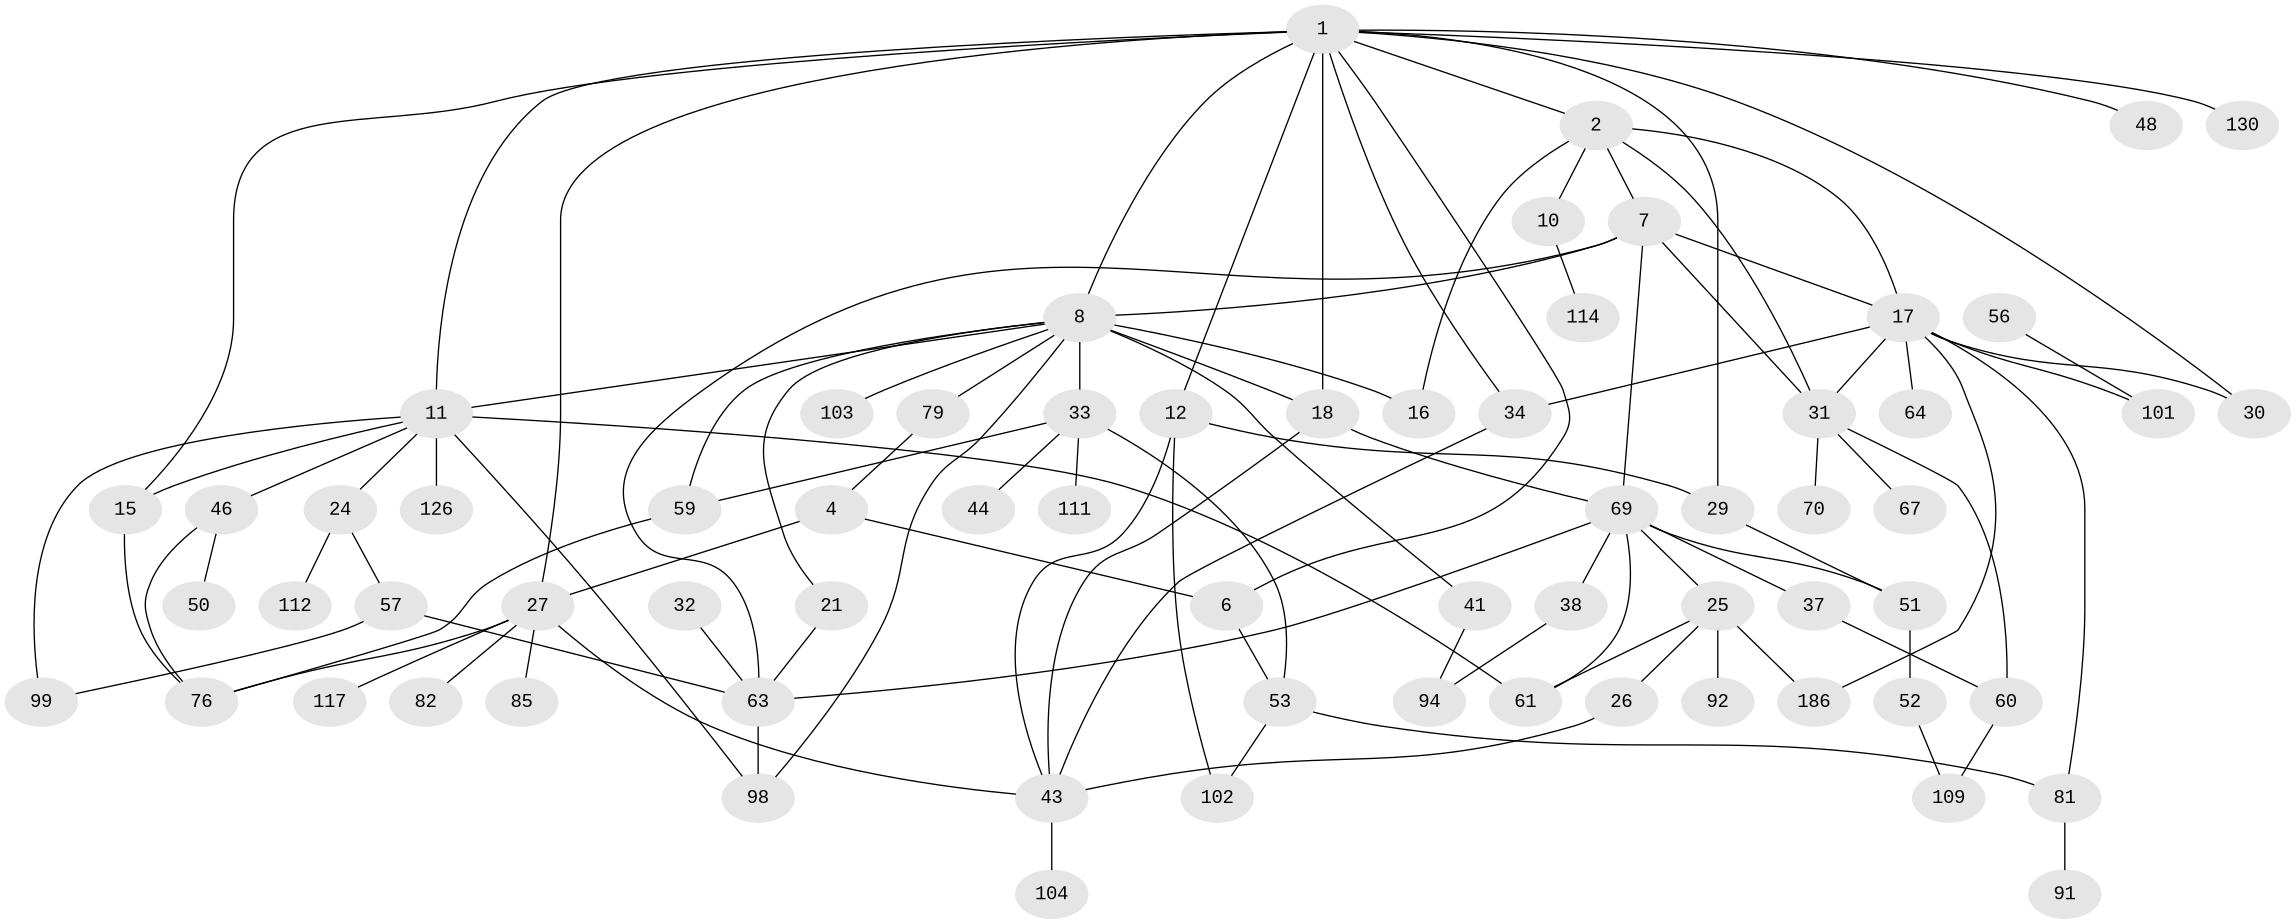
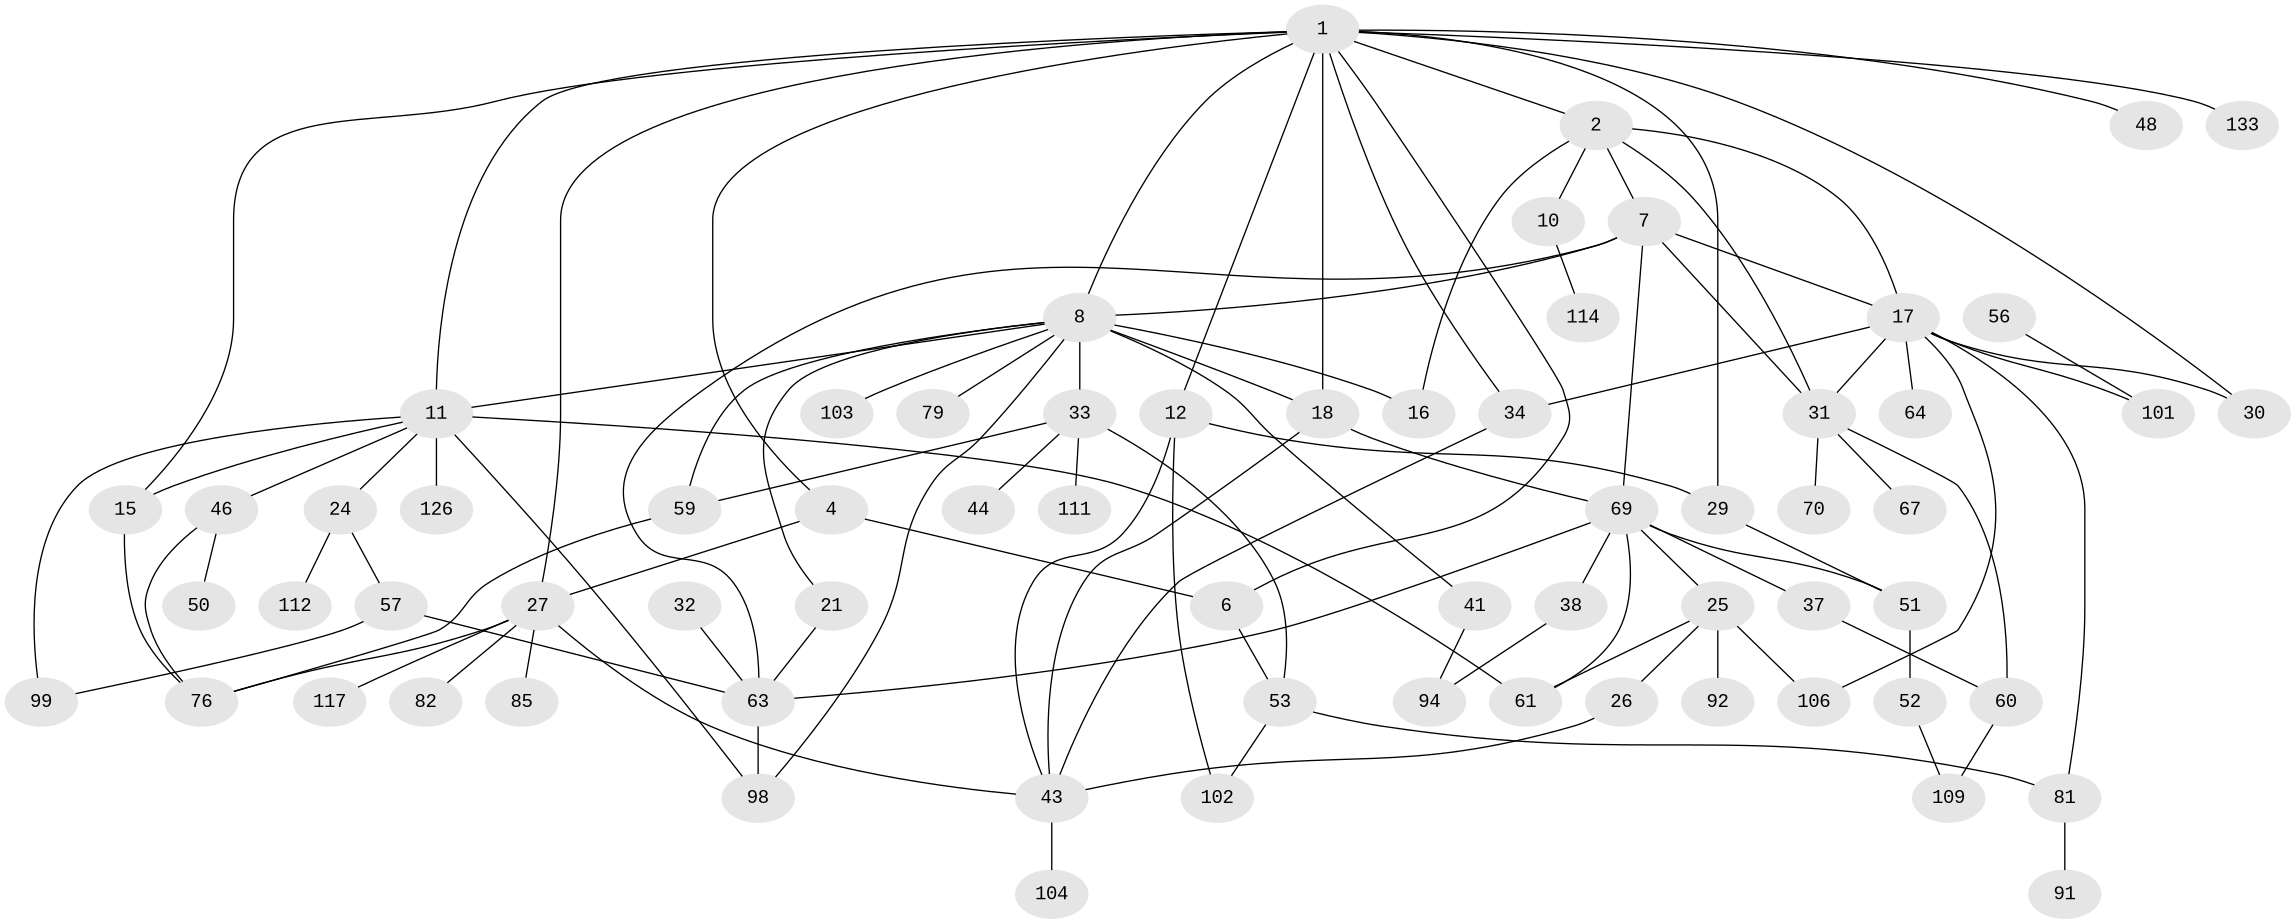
  graph {
    fontname="Liberation Mono"
    node [color=gray90 fontname="Liberation Mono" style=filled]
    edge [fontname="Liberation Mono"]
    1 [super="+3"]
    2
    4 [super="+54"]
    6 [super="+75"]
    8 [super="+9+14"]
    11 [super="+93+92"]
    12 [super="+13+49"]
    15
    18 [super="+121"]
    27 [super="+78+65+45"]
    29 [super="+80"]
    30 [super="+89"]
    34 [super="+47"]
    48
-   130
+   130 [label=133]
    7 [super="+71"]
    10
    16 [super="+105"]
    17 [super="+42+20"]
    31 [super="+36+35"]
    53
    59 [super="+115+97"]
    21 [super="+123"]
    33 [super="+39"]
    41
    79
    98
    103
    24
    46
    61 [super="+124+86"]
    99
    126
    43 [super="+118+84+62"]
    102
    76 [super="+90"]
    n37 [label=69 super="+23+100+58"]
    82
    85
    117
    51 [super="+68"]
    63 [super="+77+110+73+95"]
    114
    64
    81 [super="+134+107"]
    101 [super="+113+131"]
-   106 [label=186]
+   106
    67
    70
    60
    25 [super="+55+83+132"]
    37
    38
    44 [super="+120"]
    111
    94
    57 [super="+66"]
    112
    50 [super="+87"]
    104
    32
    91 [super="+128"]
    26 [super="+116"]
    n64 [label=92 super="+129"]
    52
    56 [super="+69+135"]
    109
    1 -- 2
-   79 -- 4
+   1 -- 4
    1 -- 6
    1 -- 8 [weight=2]
    1 -- 11
    1 -- 12
    1 -- 15
    1 -- 18
    1 -- 27
    1 -- 29
    1 -- 30
    1 -- 34
    1 -- 48
    1 -- 130
    2 -- 7
    2 -- 10
    2 -- 16
    2 -- 17
    2 -- 31
    4 -- 6
    4 -- 27
    6 -- 53
    8 -- 11
    8 -- 18
    8 -- 16
    8 -- 59 [weight=2]
    8 -- 21
    8 -- 33
    8 -- 41
    8 -- 79
    8 -- 98
    8 -- 103
    11 -- 15
    11 -- 98
    11 -- 24
    11 -- 46
    11 -- 61
    11 -- 99
    11 -- 126
    12 -- 29
    12 -- 43
    12 -- 102
    15 -- 76
    18 -- 43
    18 -- n37
    27 -- 43
    27 -- 76
    27 -- 82
    27 -- 85
    27 -- 117
    29 -- 51
    34 -- 43
    7 -- 8 [weight=2]
    7 -- 17
    7 -- 31
    7 -- n37
    7 -- 63
    10 -- 114
    17 -- 30
    17 -- 34
    17 -- 31
    17 -- 64
    17 -- 81
    17 -- 101
    17 -- 106
    31 -- 67
    31 -- 70
    31 -- 60
    53 -- 102
    53 -- 81
    59 -- 76
    21 -- 63
    33 -- 53
    33 -- 59
    33 -- 44
    33 -- 111
    41 -- 94
    24 -- 57
    24 -- 112
    46 -- 76
    46 -- 50
    43 -- 104
    n37 -- 61
    n37 -- 51
    n37 -- 63
    n37 -- 25
    n37 -- 37
    n37 -- 38
    51 -- 52
    63 -- 98
    81 -- 91
    60 -- 109
    25 -- 61
    25 -- 106
    25 -- 26
    25 -- n64
    37 -- 60
    38 -- 94
    57 -- 99
    57 -- 63
    32 -- 63
    26 -- 43
    52 -- 109
    56 -- 101
  }
